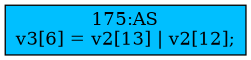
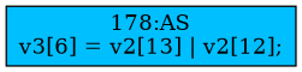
  strict digraph {
-   n1 [ast="<pyverilog.vparser.ast.Assign object at 0x7fee23010cd0>" def_var="['v3']" fillcolor=deepskyblue label="175:AS\nv3[6] = v2[13] | v2[12];" statements="[]" style=filled typ=Assign use_var="['v2', 'v2']" shape=box]
+   n1 [ast="<pyverilog.vparser.ast.Assign object at 0x7fee23010cd0>" def_var="['v3']" fillcolor=deepskyblue label="178:AS\nv3[6] = v2[13] | v2[12];" statements="[]" style=filled typ=Assign use_var="['v2', 'v2']" shape=box]
  }
